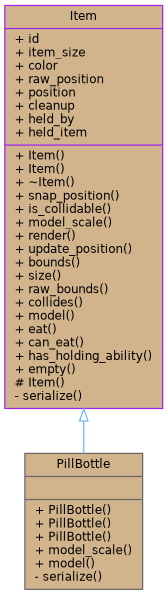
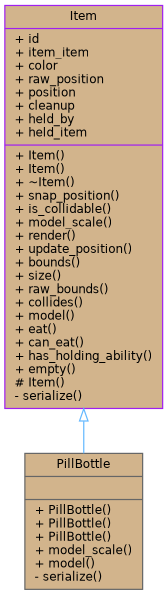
  digraph {
    node [fillcolor=tan fontname=Helvetica fontsize=10 shape=record style=filled]
    n1 [color=gray40 fontcolor=black height=0.2 label="{PillBottle\n||+ PillBottle()\l+ PillBottle()\l+ PillBottle()\l+ model_scale()\l+ model()\l- serialize()\l}" width=0.4]
-   n2 [color=purple height=0.2 label="{Item\n|+ id\l+ item_size\l+ color\l+ raw_position\l+ position\l+ cleanup\l+ held_by\l+ held_item\l|+ Item()\l+ Item()\l+ ~Item()\l+ snap_position()\l+ is_collidable()\l+ model_scale()\l+ render()\l+ update_position()\l+ bounds()\l+ size()\l+ raw_bounds()\l+ collides()\l+ model()\l+ eat()\l+ can_eat()\l+ has_holding_ability()\l+ empty()\l# Item()\l- serialize()\l}" width=0.4]
+   n2 [color=purple height=0.2 label="{Item\n|+ id\l+ item_item\l+ color\l+ raw_position\l+ position\l+ cleanup\l+ held_by\l+ held_item\l|+ Item()\l+ Item()\l+ ~Item()\l+ snap_position()\l+ is_collidable()\l+ model_scale()\l+ render()\l+ update_position()\l+ bounds()\l+ size()\l+ raw_bounds()\l+ collides()\l+ model()\l+ eat()\l+ can_eat()\l+ has_holding_ability()\l+ empty()\l# Item()\l- serialize()\l}" width=0.4]
    n2 -> n1 [arrowtail=onormal color=steelblue1 dir=back fontname=Helvetica fontsize=10 labelfontname=Helvetica labelfontsize=10 style=solid]
  }
